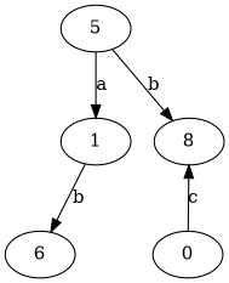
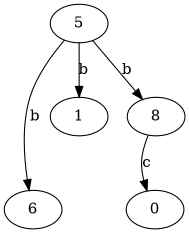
  strict digraph {
    n1 [label=6]
    1
    0
    8
    5
-   1 -> n1 [label=b]
-   0 -> 8 [label=c]
-   5 -> 1 [label=a]
+   5 -> n1 [label=b]
+   8 -> 0 [label=c]
+   5 -> 1 [label=b]
    5 -> 8 [label=b]
  }
